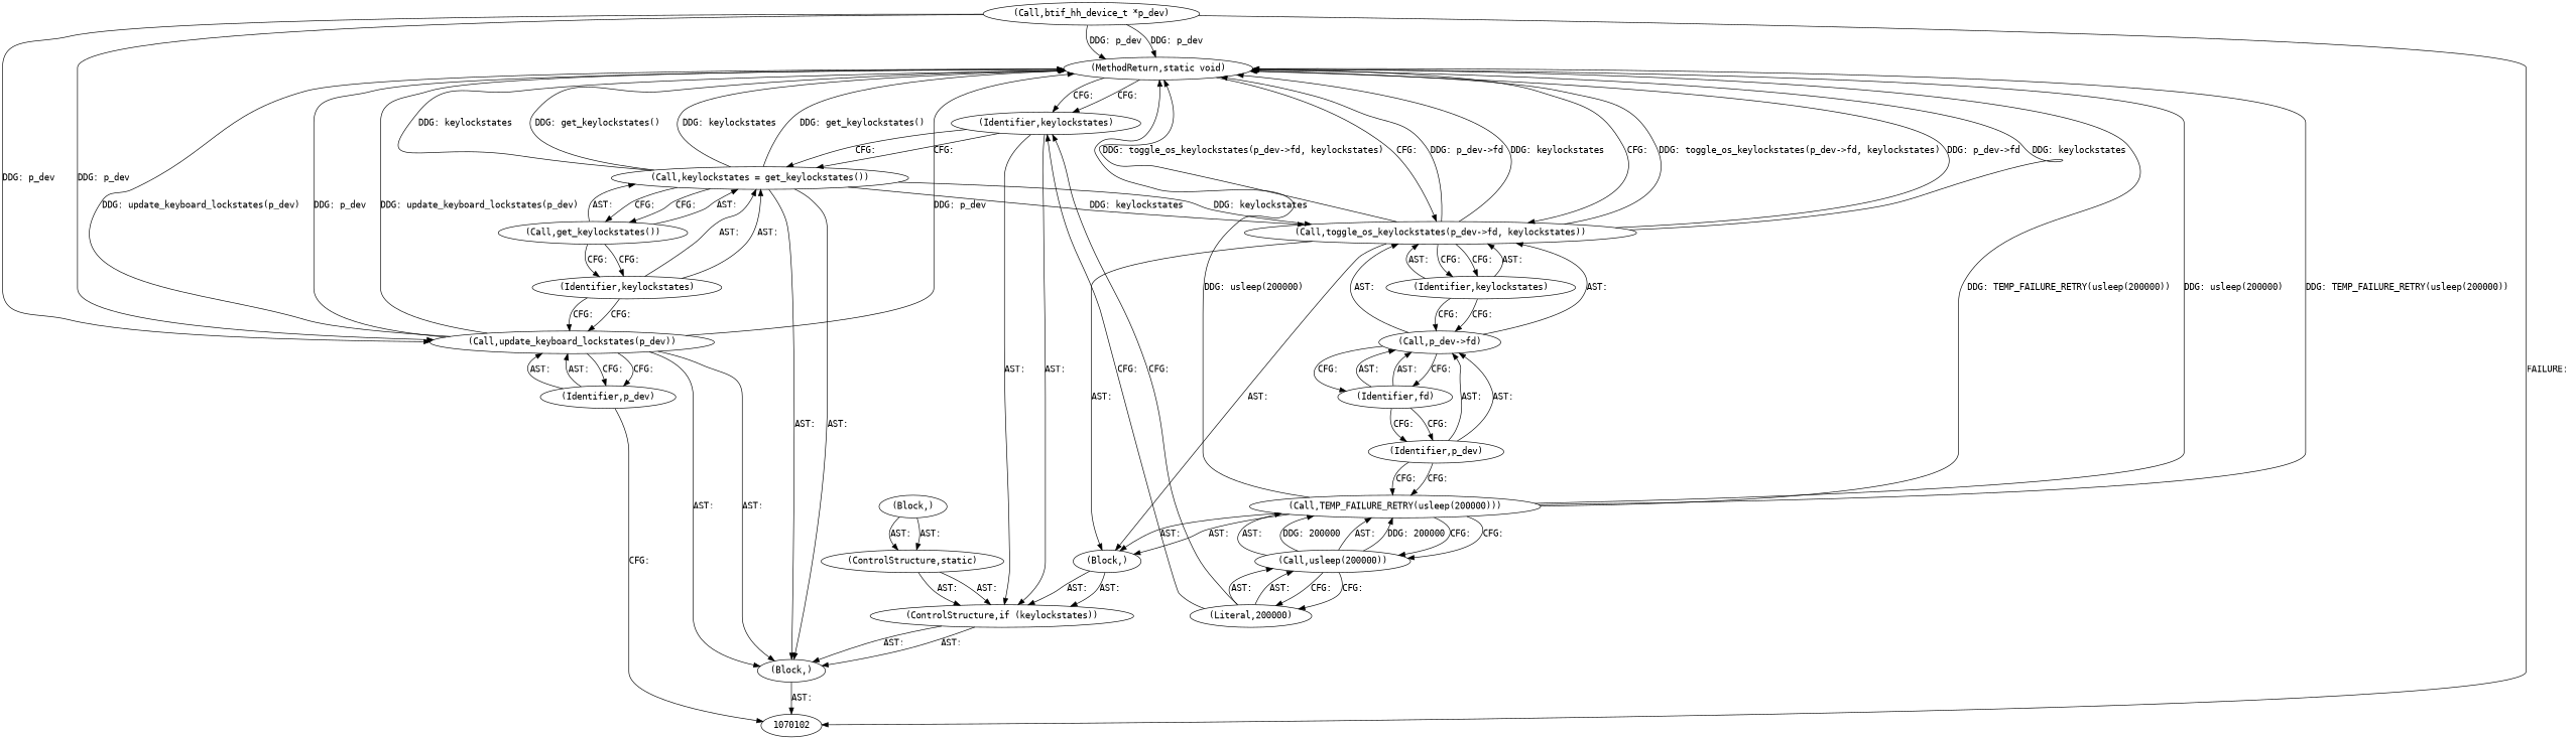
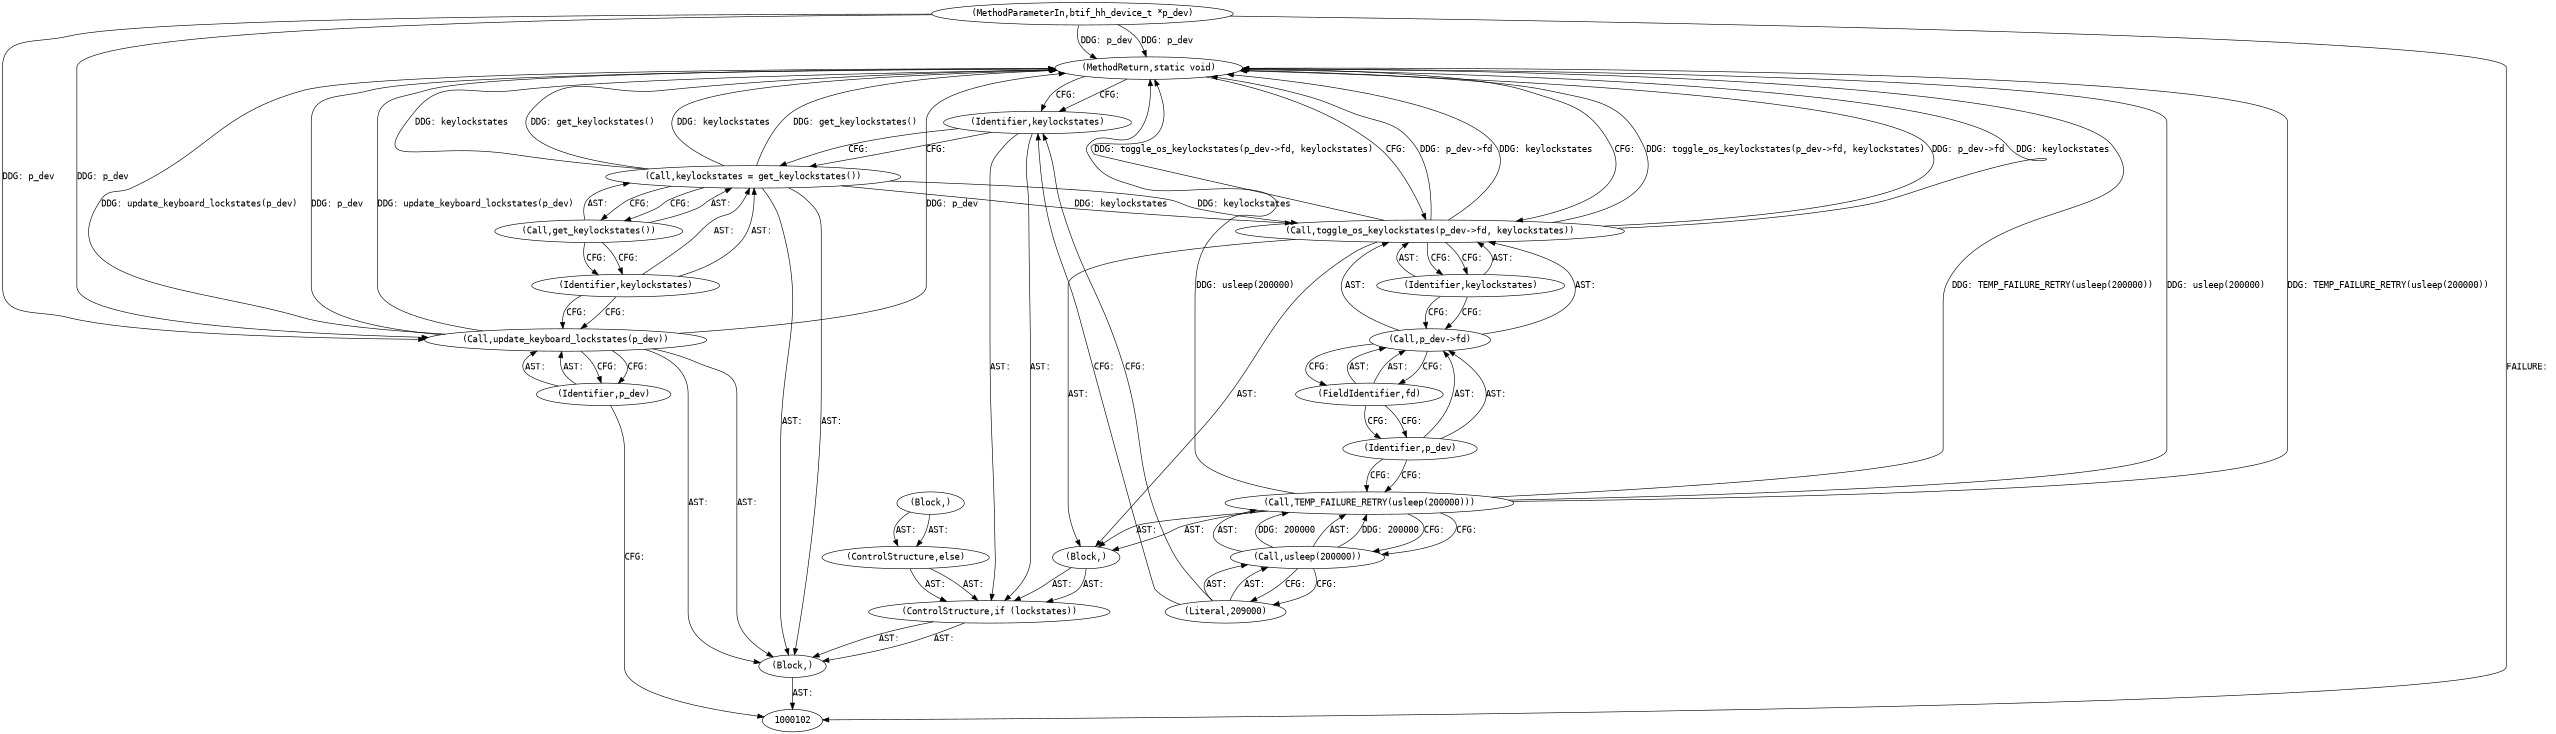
  digraph {
    fontname="DejaVu Sans Mono"
    node [fontname="DejaVu Sans Mono"]
    edge [fontname="DejaVu Sans Mono"]
    n1 [label="(MethodReturn,static void)"]
    n2 [label="(Identifier,keylockstates)"]
    n3 [label="(Call,toggle_os_keylockstates(p_dev->fd, keylockstates))"]
    n4 [label="(Call,keylockstates = get_keylockstates())"]
-   n5 [label="(ControlStructure,if (keylockstates))"]
+   n5 [label="(ControlStructure,if (lockstates))"]
    n6 [label="(Block,)"]
    n7 [label="(Identifier,keylockstates)"]
-   n8 [label="(Call,btif_hh_device_t *p_dev)"]
-   1000102 [label=1070102]
+   n8 [label="(MethodParameterIn,btif_hh_device_t *p_dev)"]
+   1000102
    n10 [label="(Call,update_keyboard_lockstates(p_dev))"]
    n11 [label="(Block,)"]
    n12 [label="(Identifier,p_dev)"]
    n13 [label="(Call,get_keylockstates())"]
    n14 [label="(Identifier,keylockstates)"]
    n15 [label="(Call,usleep(200000))"]
-   n16 [label="(Literal,200000)"]
+   n16 [label="(Literal,209000)"]
    n17 [label="(Call,TEMP_FAILURE_RETRY(usleep(200000)))"]
    n18 [label="(Call,p_dev->fd)"]
-   n19 [label="(Identifier,fd)"]
+   n19 [label="(FieldIdentifier,fd)"]
    n20 [label="(Identifier,p_dev)"]
-   n21 [label="(ControlStructure,static)"]
+   n21 [label="(ControlStructure,else)"]
    n22 [label="(Block,)"]
    n1 -> n2 [label="CFG: "]
    n1 -> n2 [label="CFG: "]
    n1 -> n3 [label="CFG: "]
    n1 -> n3 [label="CFG: "]
    n2 -> n4 [label="CFG: "]
    n2 -> n4 [label="CFG: "]
    n2 -> n5 [label="AST: "]
    n2 -> n5 [label="AST: "]
    n3 -> n1 [label="DDG: toggle_os_keylockstates(p_dev->fd, keylockstates)"]
    n3 -> n1 [label="DDG: p_dev->fd"]
    n3 -> n1 [label="DDG: keylockstates"]
    n3 -> n1 [label="DDG: toggle_os_keylockstates(p_dev->fd, keylockstates)"]
    n3 -> n1 [label="DDG: p_dev->fd"]
    n3 -> n1 [label="DDG: keylockstates"]
    n3 -> n6 [label="AST: "]
    n3 -> n6 [label="AST: "]
    n3 -> n7 [label="CFG: "]
    n3 -> n7 [label="CFG: "]
    n4 -> n1 [label="DDG: get_keylockstates()"]
    n4 -> n1 [label="DDG: keylockstates"]
    n4 -> n1 [label="DDG: get_keylockstates()"]
    n4 -> n1 [label="DDG: keylockstates"]
    n4 -> n3 [label="DDG: keylockstates"]
    n4 -> n3 [label="DDG: keylockstates"]
    n4 -> n11 [label="AST: "]
    n4 -> n11 [label="AST: "]
    n4 -> n13 [label="CFG: "]
    n4 -> n13 [label="CFG: "]
    n5 -> n11 [label="AST: "]
    n5 -> n11 [label="AST: "]
    n6 -> n5 [label="AST: "]
    n6 -> n5 [label="AST: "]
    n7 -> n3 [label="AST: "]
    n7 -> n3 [label="AST: "]
    n7 -> n18 [label="CFG: "]
    n7 -> n18 [label="CFG: "]
    n8 -> n1 [label="DDG: p_dev"]
    n8 -> n1 [label="DDG: p_dev"]
    n8 -> 1000102 [label="FAILURE: "]
    n8 -> n10 [label="DDG: p_dev"]
    n8 -> n10 [label="DDG: p_dev"]
    n10 -> n1 [label="DDG: p_dev"]
    n10 -> n1 [label="DDG: update_keyboard_lockstates(p_dev)"]
    n10 -> n1 [label="DDG: p_dev"]
    n10 -> n1 [label="DDG: update_keyboard_lockstates(p_dev)"]
    n10 -> n11 [label="AST: "]
    n10 -> n11 [label="AST: "]
    n10 -> n12 [label="CFG: "]
    n10 -> n12 [label="CFG: "]
    n11 -> 1000102 [label="AST: "]
    n12 -> 1000102 [label="CFG: "]
    n12 -> n10 [label="AST: "]
    n12 -> n10 [label="AST: "]
    n13 -> n4 [label="AST: "]
    n13 -> n4 [label="AST: "]
    n13 -> n14 [label="CFG: "]
    n13 -> n14 [label="CFG: "]
    n14 -> n4 [label="AST: "]
    n14 -> n4 [label="AST: "]
    n14 -> n10 [label="CFG: "]
    n14 -> n10 [label="CFG: "]
    n15 -> n16 [label="CFG: "]
    n15 -> n16 [label="CFG: "]
    n15 -> n17 [label="AST: "]
    n15 -> n17 [label="DDG: 200000"]
    n15 -> n17 [label="AST: "]
    n15 -> n17 [label="DDG: 200000"]
    n16 -> n2 [label="CFG: "]
    n16 -> n2 [label="CFG: "]
    n16 -> n15 [label="AST: "]
    n16 -> n15 [label="AST: "]
    n17 -> n1 [label="DDG: TEMP_FAILURE_RETRY(usleep(200000))"]
    n17 -> n1 [label="DDG: usleep(200000)"]
    n17 -> n1 [label="DDG: TEMP_FAILURE_RETRY(usleep(200000))"]
    n17 -> n1 [label="DDG: usleep(200000)"]
    n17 -> n6 [label="AST: "]
    n17 -> n6 [label="AST: "]
    n17 -> n15 [label="CFG: "]
    n17 -> n15 [label="CFG: "]
    n18 -> n3 [label="AST: "]
    n18 -> n3 [label="AST: "]
    n18 -> n19 [label="CFG: "]
    n18 -> n19 [label="CFG: "]
    n19 -> n18 [label="AST: "]
    n19 -> n18 [label="AST: "]
    n19 -> n20 [label="CFG: "]
    n19 -> n20 [label="CFG: "]
    n20 -> n17 [label="CFG: "]
    n20 -> n17 [label="CFG: "]
    n20 -> n18 [label="AST: "]
    n20 -> n18 [label="AST: "]
    n21 -> n5 [label="AST: "]
    n21 -> n5 [label="AST: "]
    n22 -> n21 [label="AST: "]
    n22 -> n21 [label="AST: "]
  }
